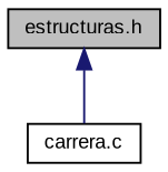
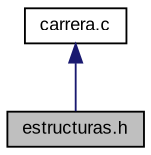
  digraph {
    fontname="Liberation Sans"
    node [color=black fontname="Liberation Sans" fontsize=10 shape=record style=filled]
    n1 [fillcolor=grey75 fontcolor=black height=0.2 label="estructuras.h" width=0.4]
    n2 [fillcolor=white height=0.2 label="carrera.c" width=0.4]
-   n1 -> n2 [color=midnightblue dir=back fontname="Liberation Sans" fontsize=10 labelfontname=Helvetica labelfontsize=10 style=solid]
+   n2 -> n1 [color=midnightblue dir=back fontname="Liberation Sans" fontsize=10 labelfontname=Helvetica labelfontsize=10 style=solid]
  }
